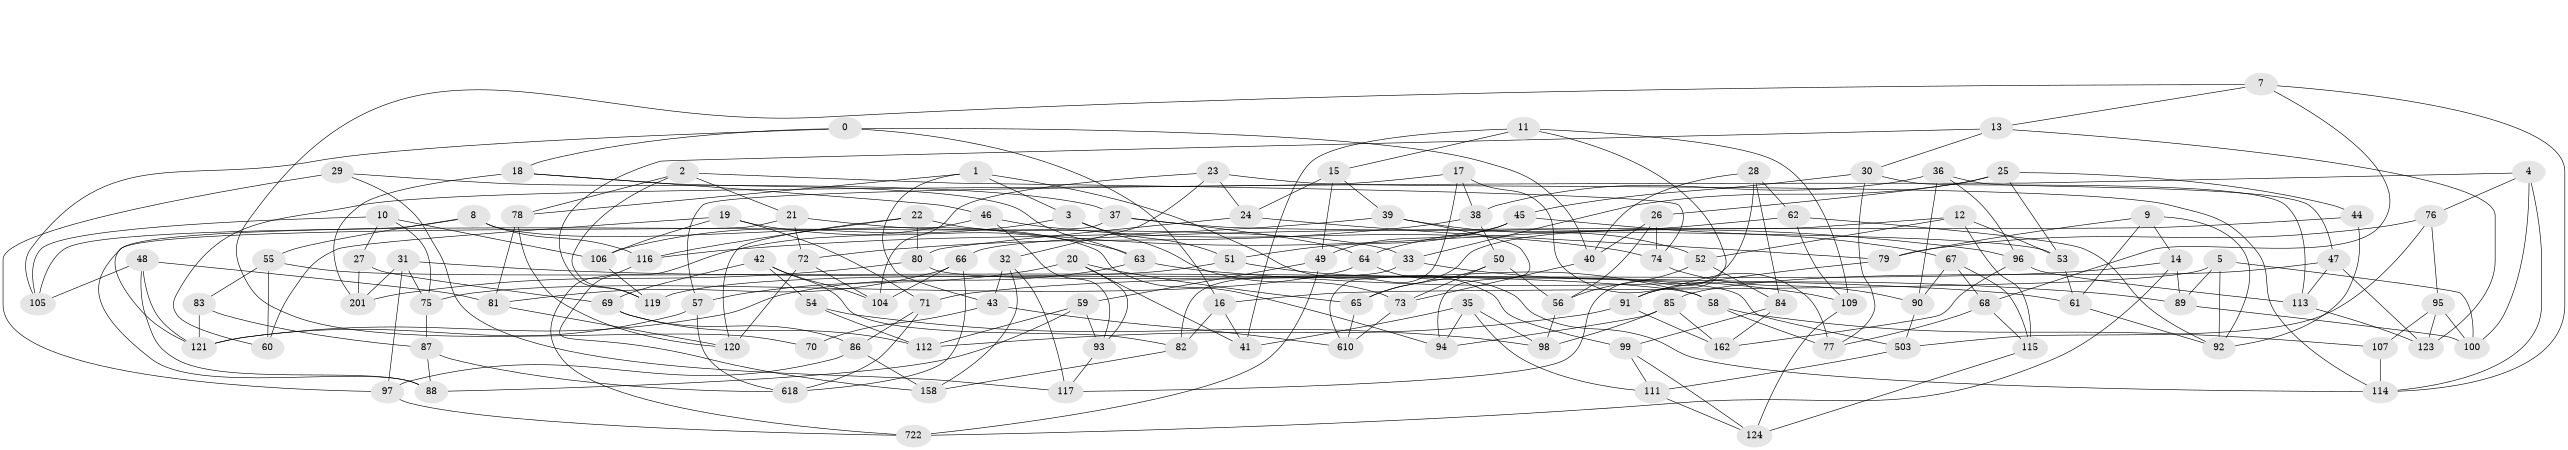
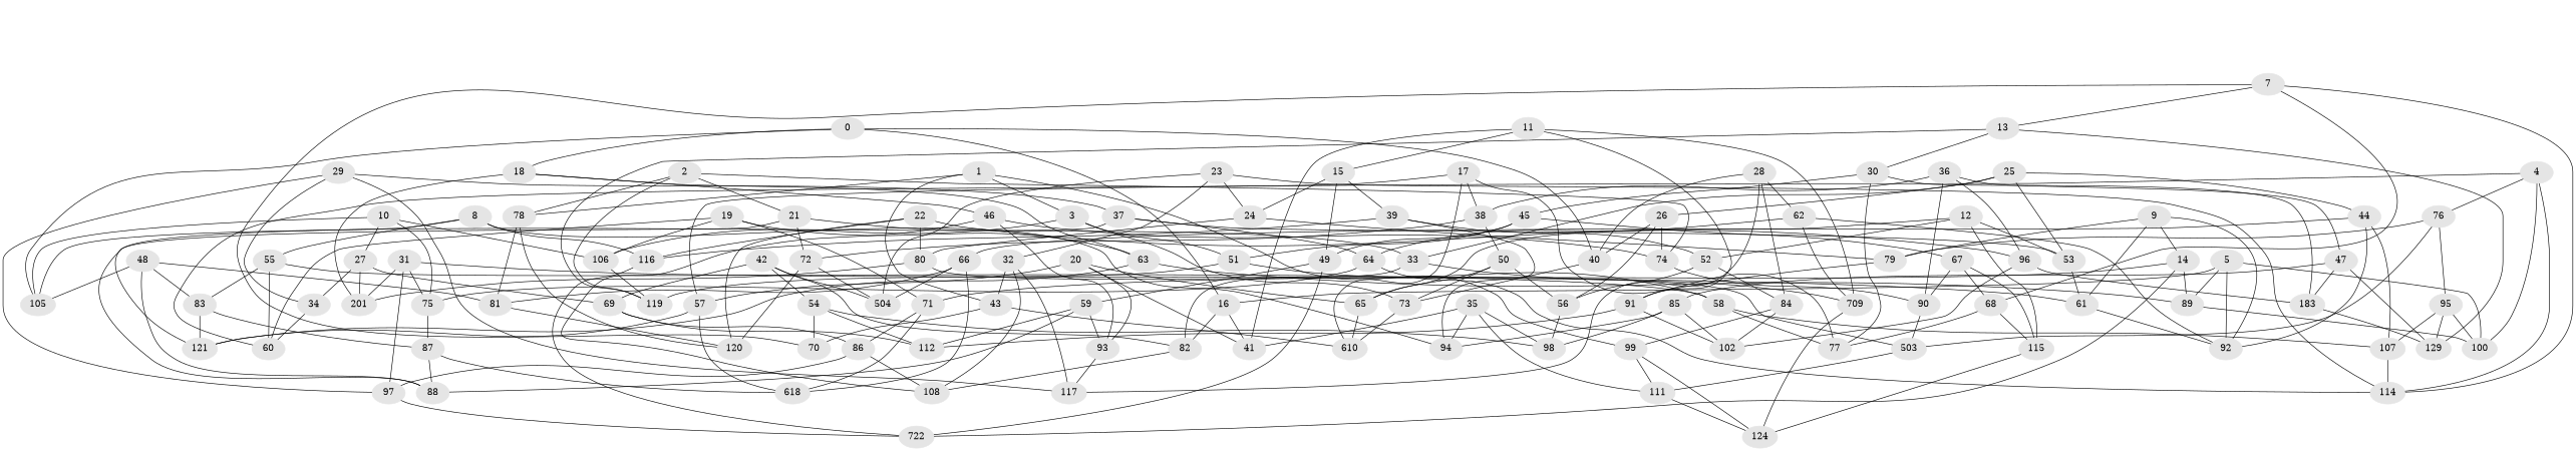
  graph {
    node [color=gray90 style=filled]
    1
    3
    43
    78
    99
    51
    73
    106
    70
    n10 [label=610]
    120
    81
    111
    124
    2
    21
    74
    119
    33
    72
    121
    90
    58
    4
    57
    76
    100
    114
    n29 [label=618]
    79
    95
    n32 [label=503]
    5
    16
    89
    92
    41
    82
    n39 [label=0]
    18
    40
    105
    46
    63
    n45 [label=201]
    7
    13
    68
    30
-   123
+   123 [label=129]
    115
    77
    8
    55
    94
    116
    60
    83
    n59 [label=722]
    9
    14
    61
    71
+   34
    91
    10
    27
    75
    69
    87
    11
    15
-   109
+   109 [label=709]
    24
    39
    49
    112
-   102 [label=162]
+   102
    12
    52
    53
    65
    56
    84
    45
-   113
+   113 [label=183]
    86
    80
    59
-   108 [label=158]
+   108
    17
    38
    50
    93
    19
    20
    117
-   104
+   104 [label=504]
    22
    96
    23
    32
    25
    26
    44
    66
    107
    98
    28
    62
    64
    29
    37
    97
    88
    67
    31
    35
    36
    47
    85
    42
    54
    48
    1 -- 3
    1 -- 43
    1 -- 78
    1 -- 99
    3 -- 51
    3 -- 73
    3 -- 106
    43 -- 70
    43 -- n10
    78 -- 120
    78 -- 81
    99 -- 111
    99 -- 124
    51 -- 119
    51 -- 58
    73 -- n10
    106 -- 119
    81 -- 120
    111 -- 124
    2 -- 78
    2 -- 21
    2 -- 74
    2 -- 119
    21 -- 33
    21 -- 72
    21 -- 121
    74 -- 90
    33 -- 82
    33 -- 109
    72 -- 120
    72 -- 104
    90 -- n32
    58 -- 77
    58 -- 107
    4 -- 57
    4 -- 76
    4 -- 100
    4 -- 114
    57 -- 121
    57 -- n29
    76 -- 79
    76 -- 95
    76 -- n32
    79 -- 91
    95 -- 100
    95 -- 123
    95 -- 107
    n32 -- 111
    5 -- 100
    5 -- 16
    5 -- 89
    5 -- 92
    16 -- 41
    16 -- 82
    89 -- 100
    82 -- 108
    n39 -- 16
    n39 -- 18
    n39 -- 40
    n39 -- 105
    18 -- 46
    18 -- 63
    18 -- n45
    40 -- 73
    46 -- 74
    46 -- 108
    46 -- 93
    63 -- 121
    63 -- 89
    7 -- 70
    7 -- 114
    7 -- 13
    7 -- 68
    13 -- 119
    13 -- 30
    13 -- 123
    68 -- 115
    68 -- 77
    30 -- 77
    30 -- 45
    30 -- 113
    115 -- 124
    8 -- 105
    8 -- 55
    8 -- 94
    8 -- 116
    55 -- 58
    55 -- 60
    55 -- 83
    116 -- n59
    83 -- 121
    83 -- 87
    9 -- 79
    9 -- 92
    9 -- 14
    9 -- 61
    14 -- 89
    14 -- n59
    14 -- 71
    61 -- 92
    71 -- n29
    71 -- 86
+   34 -- 60
    91 -- 112
    91 -- 102
    10 -- 106
    10 -- 105
    10 -- 27
    10 -- 75
    27 -- n45
+   27 -- 34
    27 -- 69
    75 -- 87
    69 -- 112
    69 -- 86
    87 -- n29
    87 -- 88
    11 -- 41
    11 -- 91
    11 -- 15
    11 -- 109
    15 -- 24
    15 -- 39
    15 -- 49
    109 -- 124
    24 -- 79
    24 -- 80
    39 -- 94
    39 -- 116
    39 -- 52
    49 -- n59
    49 -- 59
    12 -- 115
    12 -- 52
    12 -- 53
    12 -- 65
    52 -- 56
    52 -- 84
    53 -- 61
    65 -- n10
    56 -- 98
    84 -- 99
    84 -- 102
    45 -- 51
    45 -- 49
    45 -- 67
    113 -- 123
    86 -- 108
    86 -- 97
    80 -- n32
    80 -- n45
    59 -- 112
    59 -- 93
    59 -- 88
    17 -- n10
    17 -- 77
    17 -- 60
    17 -- 38
    38 -- 72
    38 -- 50
    50 -- 73
    50 -- 65
    50 -- 56
    93 -- 117
    19 -- 106
    19 -- 63
    19 -- 60
    19 -- 71
    20 -- 57
    20 -- 41
    20 -- 65
    20 -- 93
    22 -- 120
    22 -- 116
    22 -- 80
    22 -- 96
    96 -- 102
    96 -- 113
    23 -- 114
    23 -- 24
    23 -- 104
    23 -- 32
    32 -- 43
    32 -- 108
    32 -- 117
    25 -- 33
    25 -- 53
    25 -- 26
    25 -- 44
    26 -- 74
    26 -- 40
    26 -- 56
    44 -- 92
    44 -- 66
+   44 -- 107
    66 -- 81
    66 -- n29
    66 -- 104
    107 -- 114
    28 -- 40
    28 -- 84
    28 -- 117
    28 -- 62
    62 -- 92
    62 -- 109
    62 -- 64
    64 -- 114
    64 -- 75
+   29 -- 34
    29 -- 117
    29 -- 37
    29 -- 97
    37 -- 53
    37 -- 64
    37 -- 88
    97 -- n59
    67 -- 90
    67 -- 68
    67 -- 115
    31 -- n45
    31 -- 61
    31 -- 75
    31 -- 97
    35 -- 111
    35 -- 41
    35 -- 94
    35 -- 98
    36 -- 90
    36 -- 38
    36 -- 96
    36 -- 47
    47 -- 123
    47 -- 113
    47 -- 85
    85 -- 94
    85 -- 102
    85 -- 98
    42 -- 82
    42 -- 69
    42 -- 104
    42 -- 54
+   54 -- 70
    54 -- 112
    54 -- 98
    48 -- 81
    48 -- 105
-   48 -- 121
+   48 -- 83
    48 -- 88
  }
